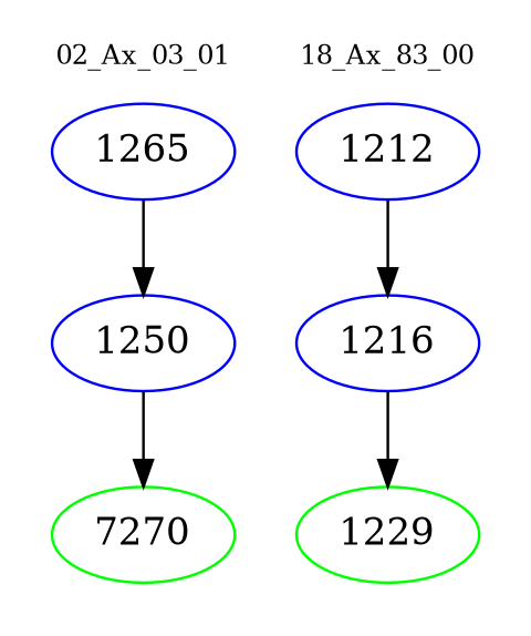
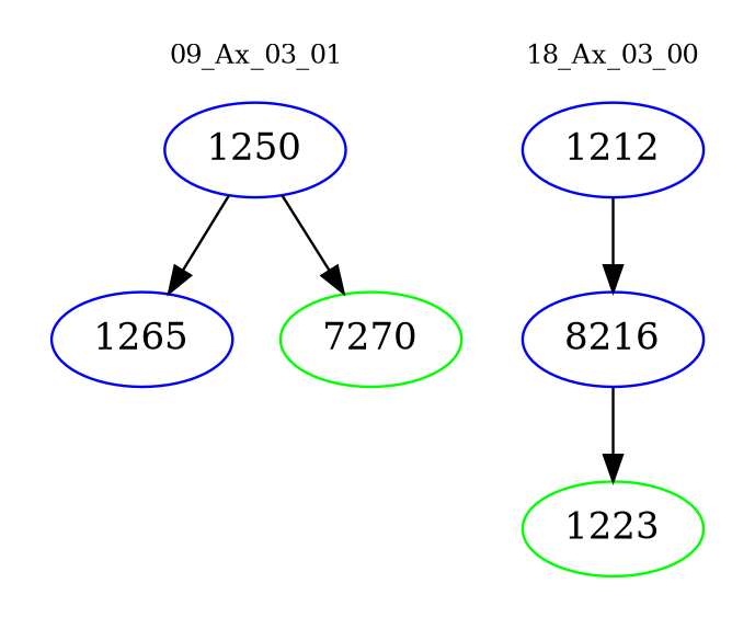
  digraph {
    node [color=blue]
    edge [color=black]
    n1 [label=1265]
    n2 [label=1250]
    n3 [color=green label=7270]
    n4 [label=1212]
-   n5 [label=1216]
-   n6 [color=green label=1229]
+   n5 [label=8216]
+   n6 [color=green label=1223]
    subgraph cluster_1 {
      color=white
      fontsize=10
-     label="02_Ax_03_01"
+     label="09_Ax_03_01"
      n1
      n2
      n3
    }
    subgraph cluster_2 {
      color=white
      fontsize=10
-     label="18_Ax_83_00"
+     label="18_Ax_03_00"
      n4
      n5
      n6
    }
-   n1 -> n2
+   n2 -> n1
    n2 -> n3
    n4 -> n5
    n5 -> n6
  }
